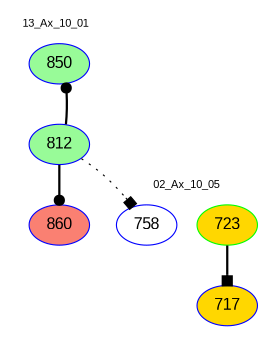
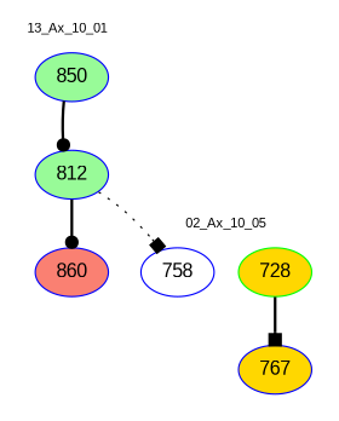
  digraph {
    fontname="Liberation Sans"
    node [color=blue fillcolor=palegreen fontname="Liberation Sans" style=filled]
    edge [arrowhead=dot color=black fontname="Liberation Sans" style=bold]
    n1 [label=850]
    n2 [label=812]
    n3 [fillcolor=salmon label=860]
-   n4 [color=green fillcolor=gold label=723]
-   n5 [fillcolor=gold label=717]
+   n4 [color=green fillcolor=gold label=728]
+   n5 [fillcolor=gold label=767]
    n6 [fillcolor=white label=758]
    subgraph cluster_1 {
      color=white
      fontsize=10
      label="13_Ax_10_01"
      n1
      n2
      n3
    }
    subgraph cluster_2 {
      color=white
      fontsize=10
      label="02_Ax_10_05"
      n4
      n5
      n6
    }
-   n2 -> n1
+   n1 -> n2
    n2 -> n3
    n2 -> n6 [arrowhead=box style=dotted]
    n4 -> n5 [arrowhead=box]
  }
